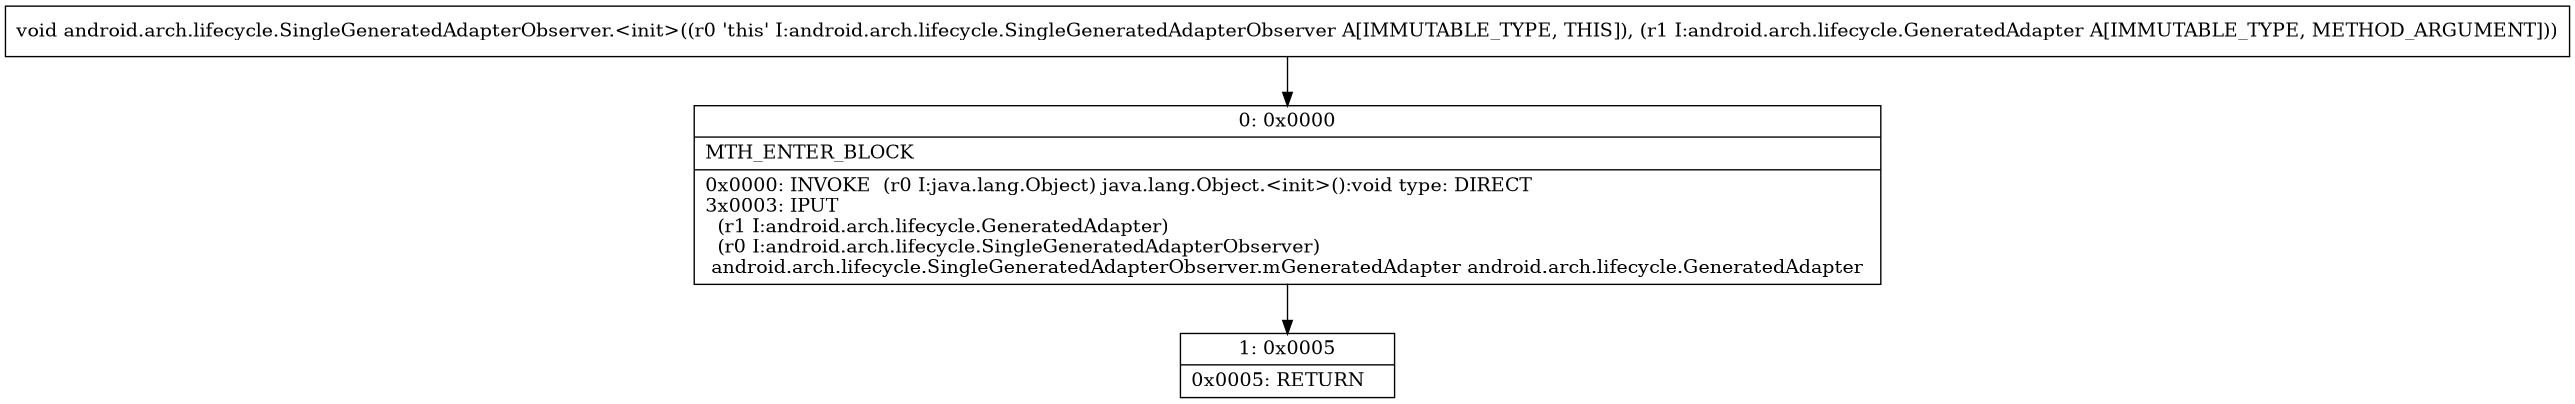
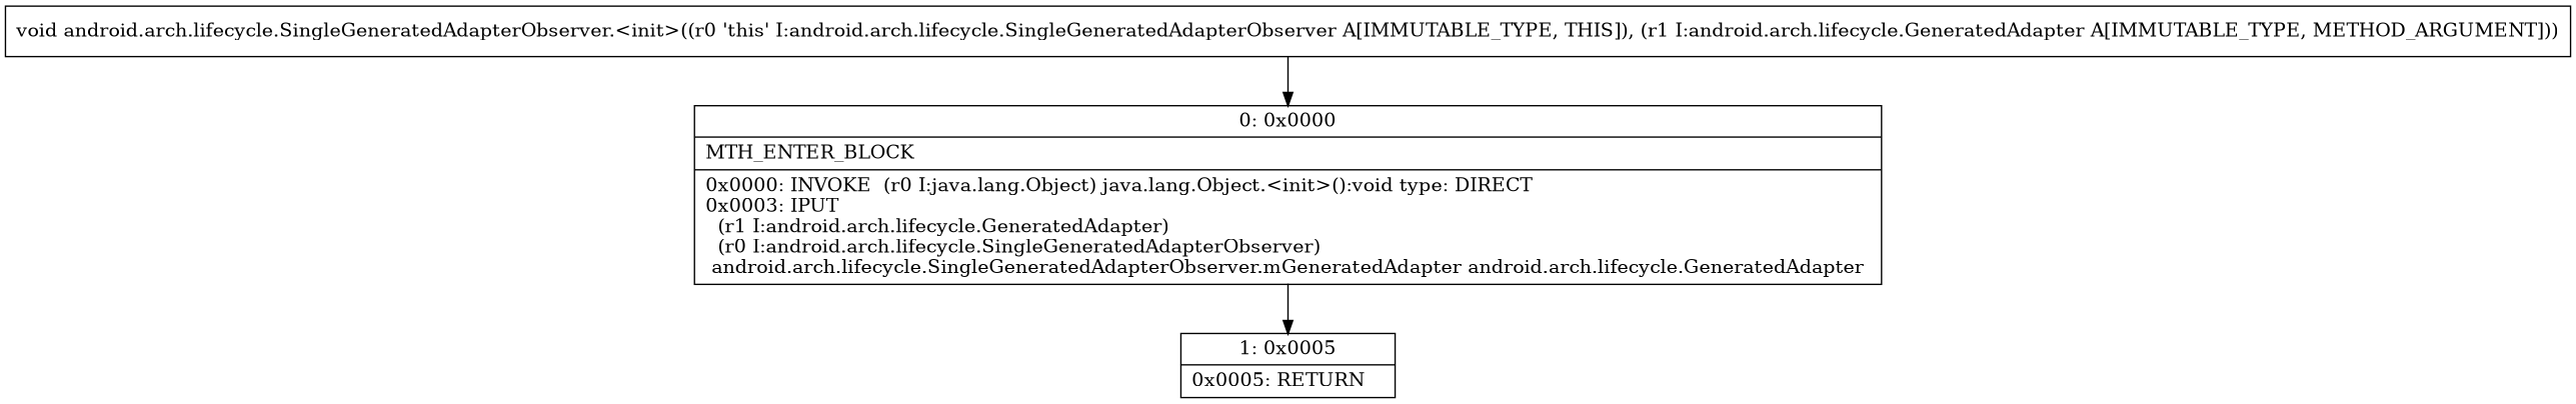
  digraph {
    fontname="DejaVu Serif"
    node [shape=record fontname="DejaVu Serif"]
    edge [fontname="DejaVu Serif"]
-   n1 [label="{0\:\ 0x0000|MTH_ENTER_BLOCK\l|0x0000: INVOKE  (r0 I:java.lang.Object) java.lang.Object.\<init\>():void type: DIRECT \l3x0003: IPUT  \l  (r1 I:android.arch.lifecycle.GeneratedAdapter)\l  (r0 I:android.arch.lifecycle.SingleGeneratedAdapterObserver)\l android.arch.lifecycle.SingleGeneratedAdapterObserver.mGeneratedAdapter android.arch.lifecycle.GeneratedAdapter \l}"]
+   n1 [label="{0\:\ 0x0000|MTH_ENTER_BLOCK\l|0x0000: INVOKE  (r0 I:java.lang.Object) java.lang.Object.\<init\>():void type: DIRECT \l0x0003: IPUT  \l  (r1 I:android.arch.lifecycle.GeneratedAdapter)\l  (r0 I:android.arch.lifecycle.SingleGeneratedAdapterObserver)\l android.arch.lifecycle.SingleGeneratedAdapterObserver.mGeneratedAdapter android.arch.lifecycle.GeneratedAdapter \l}"]
    n2 [label="{1\:\ 0x0005|0x0005: RETURN   \l}"]
    n3 [label="{void android.arch.lifecycle.SingleGeneratedAdapterObserver.\<init\>((r0 'this' I:android.arch.lifecycle.SingleGeneratedAdapterObserver A[IMMUTABLE_TYPE, THIS]), (r1 I:android.arch.lifecycle.GeneratedAdapter A[IMMUTABLE_TYPE, METHOD_ARGUMENT])) }"]
    n1 -> n2
    n3 -> n1
  }
